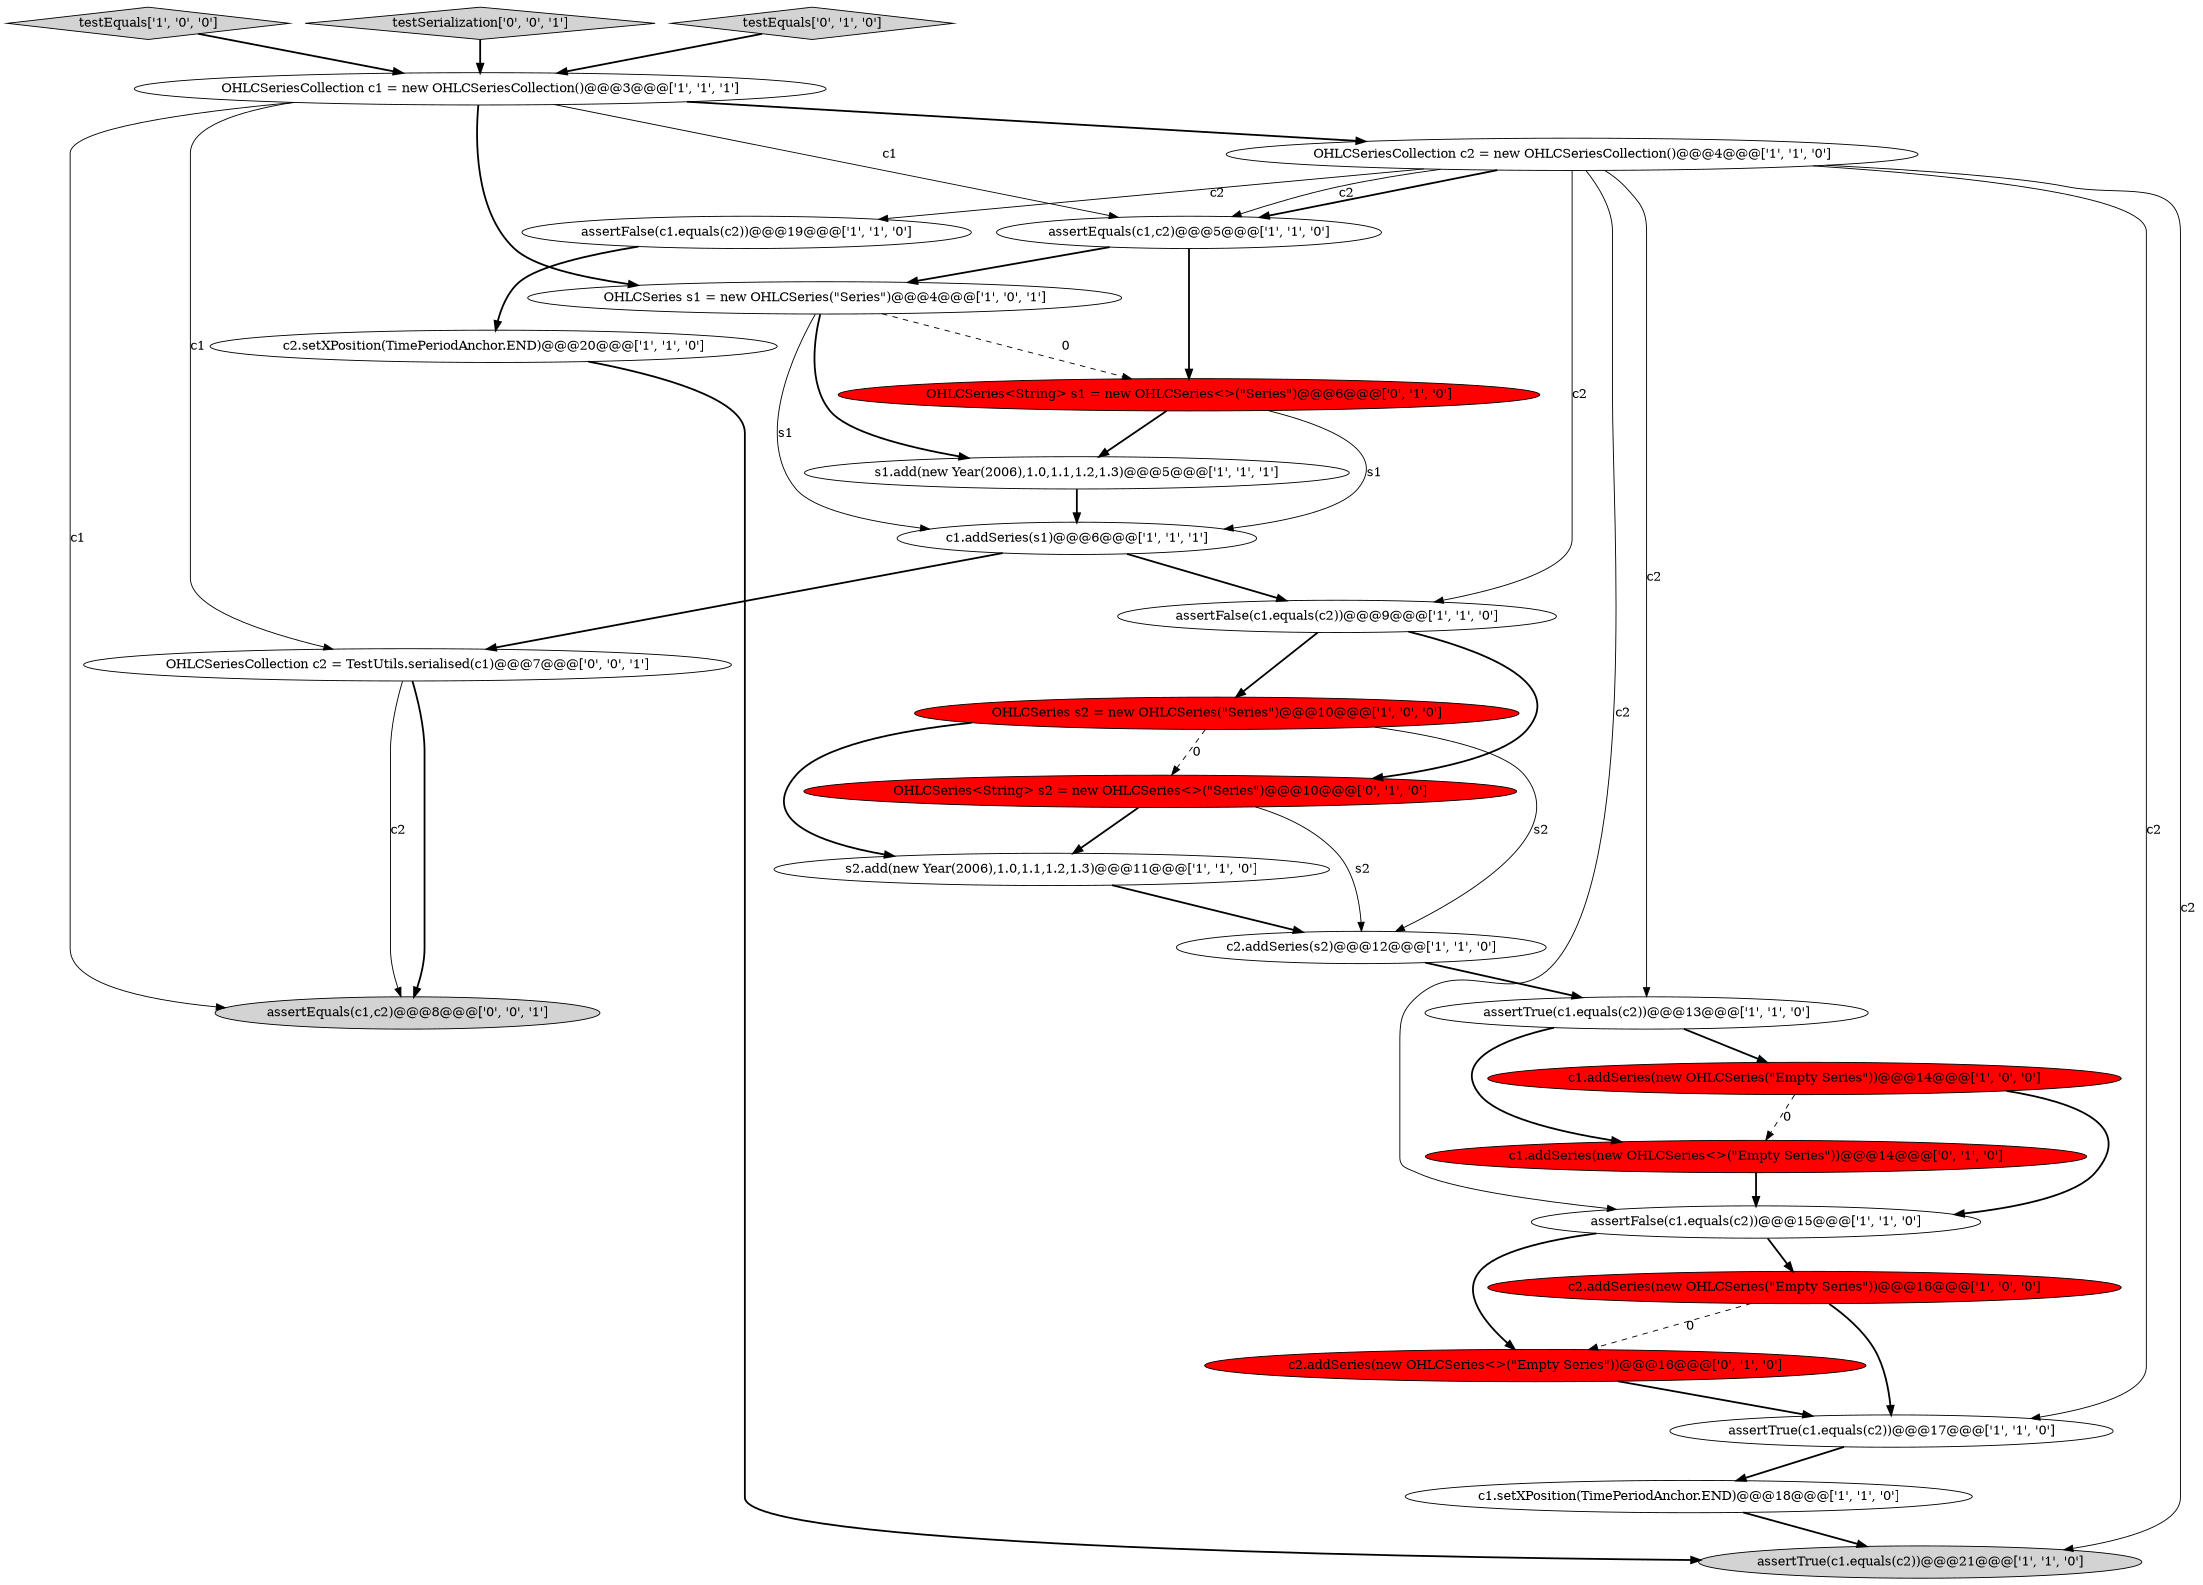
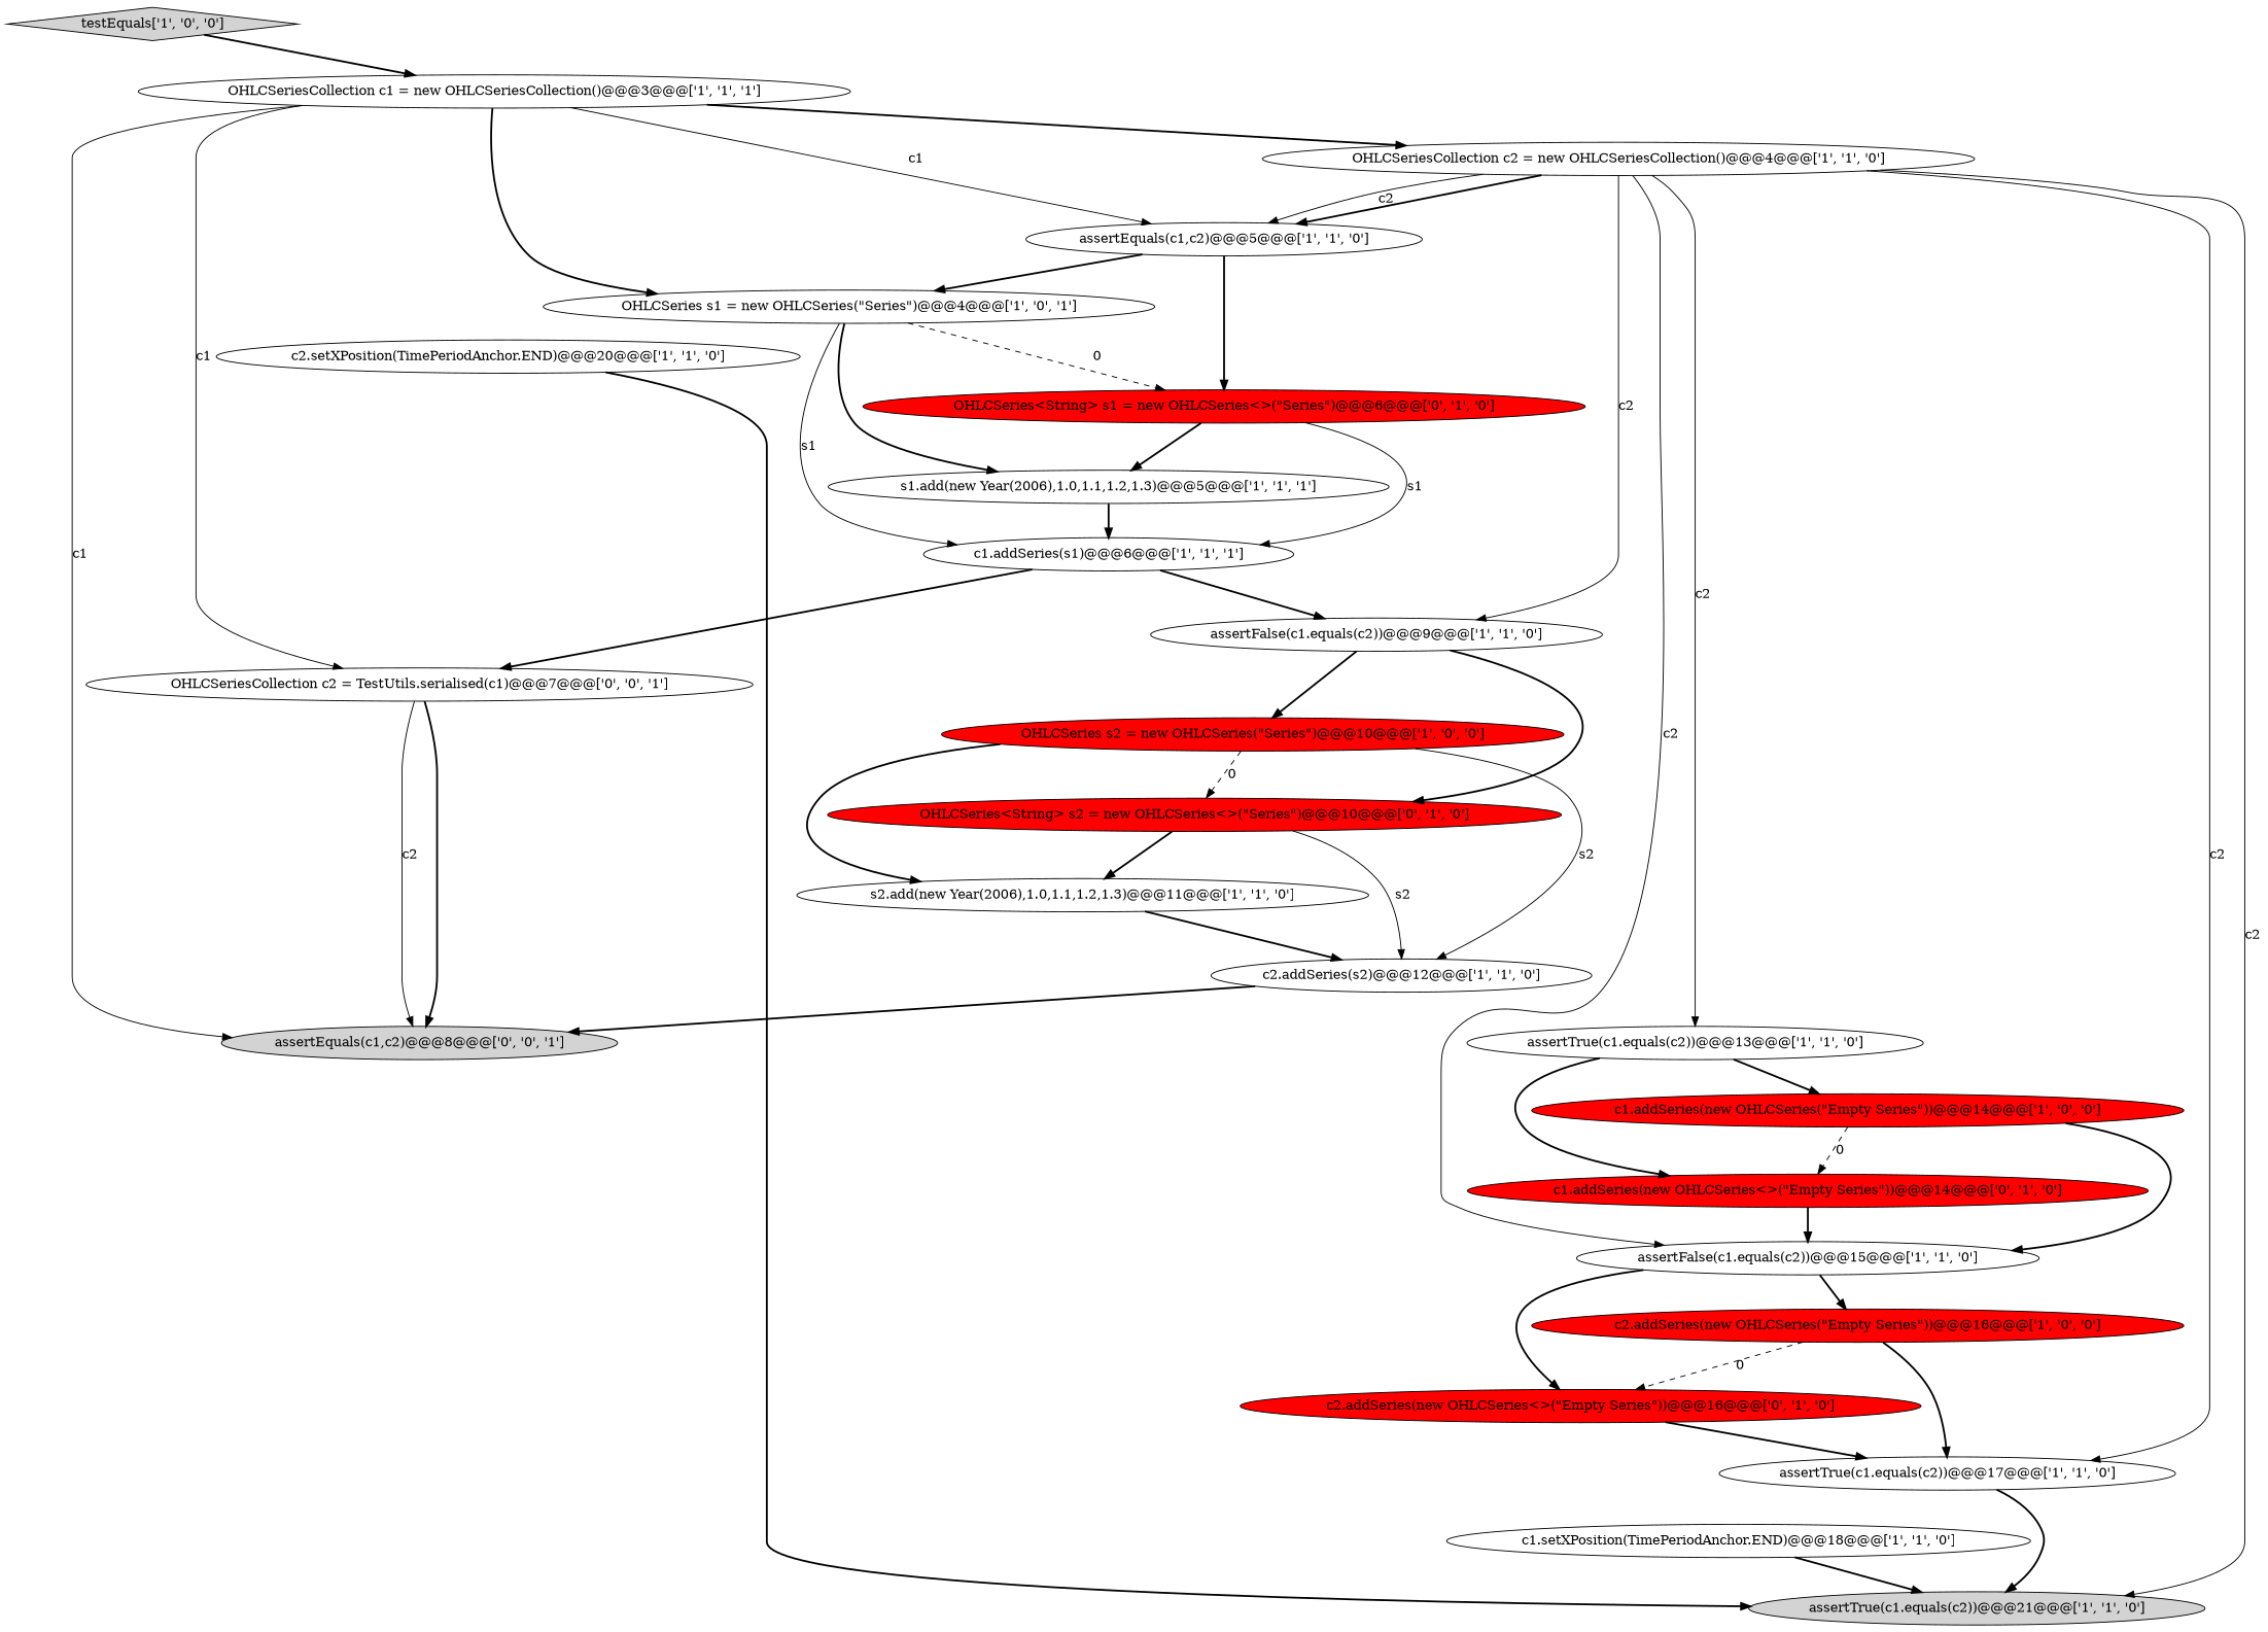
  digraph {
    node [fillcolor=white shape=ellipse style=filled]
    edge [style=bold]
    n1 [label="assertEquals(c1,c2)@@@5@@@['1', '1', '0']"]
    n2 [label="OHLCSeries s1 = new OHLCSeries(\"Series\")@@@4@@@['1', '0', '1']"]
    n3 [fillcolor=red label="OHLCSeries<String> s1 = new OHLCSeries<>(\"Series\")@@@6@@@['0', '1', '0']"]
    n4 [label="c1.addSeries(s1)@@@6@@@['1', '1', '1']"]
    n5 [label="s1.add(new Year(2006),1.0,1.1,1.2,1.3)@@@5@@@['1', '1', '1']"]
    n6 [fillcolor=red label="OHLCSeries<String> s2 = new OHLCSeries<>(\"Series\")@@@10@@@['0', '1', '0']"]
    n7 [label="s2.add(new Year(2006),1.0,1.1,1.2,1.3)@@@11@@@['1', '1', '0']"]
    n8 [label="c2.addSeries(s2)@@@12@@@['1', '1', '0']"]
    n9 [label="assertTrue(c1.equals(c2))@@@13@@@['1', '1', '0']"]
    n10 [fillcolor=red label="c2.addSeries(new OHLCSeries(\"Empty Series\"))@@@16@@@['1', '0', '0']"]
    n11 [fillcolor=red label="c2.addSeries(new OHLCSeries<>(\"Empty Series\"))@@@16@@@['0', '1', '0']"]
    n12 [label="assertTrue(c1.equals(c2))@@@17@@@['1', '1', '0']"]
    n13 [label="c1.setXPosition(TimePeriodAnchor.END)@@@18@@@['1', '1', '0']"]
    n14 [fillcolor=red label="c1.addSeries(new OHLCSeries<>(\"Empty Series\"))@@@14@@@['0', '1', '0']"]
    n15 [fillcolor=red label="c1.addSeries(new OHLCSeries(\"Empty Series\"))@@@14@@@['1', '0', '0']"]
    n16 [label="assertFalse(c1.equals(c2))@@@15@@@['1', '1', '0']"]
-   n17 [label="assertFalse(c1.equals(c2))@@@19@@@['1', '1', '0']"]
    n18 [label="c2.setXPosition(TimePeriodAnchor.END)@@@20@@@['1', '1', '0']"]
    n19 [fillcolor=lightgray label="assertTrue(c1.equals(c2))@@@21@@@['1', '1', '0']"]
    n20 [label="assertFalse(c1.equals(c2))@@@9@@@['1', '1', '0']"]
    n21 [label="OHLCSeriesCollection c2 = TestUtils.serialised(c1)@@@7@@@['0', '0', '1']"]
    n22 [fillcolor=red label="OHLCSeries s2 = new OHLCSeries(\"Series\")@@@10@@@['1', '0', '0']"]
    n23 [fillcolor=lightgray label="assertEquals(c1,c2)@@@8@@@['0', '0', '1']"]
    n24 [label="OHLCSeriesCollection c2 = new OHLCSeriesCollection()@@@4@@@['1', '1', '0']"]
    n25 [label="OHLCSeriesCollection c1 = new OHLCSeriesCollection()@@@3@@@['1', '1', '1']"]
    n26 [fillcolor=lightgray label="testEquals['1', '0', '0']" shape=diamond]
-   n27 [fillcolor=lightgray label="testSerialization['0', '0', '1']" shape=diamond]
-   n28 [fillcolor=lightgray label="testEquals['0', '1', '0']" shape=diamond]
    n1 -> n2
    n1 -> n3
    n2 -> n3 [label=0 style=dashed]
    n2 -> n4 [label=s1 style=solid]
    n2 -> n5
    n3 -> n4 [label=s1 style=solid]
    n3 -> n5
    n4 -> n20
    n4 -> n21
    n5 -> n4
    n6 -> n7
    n6 -> n8 [label=s2 style=solid]
    n7 -> n8
-   n8 -> n9
+   n8 -> n23
    n9 -> n14
    n9 -> n15
    n10 -> n11 [label=0 style=dashed]
    n10 -> n12
    n11 -> n12
-   n12 -> n13
+   n12 -> n19
    n13 -> n19
    n14 -> n16
    n15 -> n14 [label=0 style=dashed]
    n15 -> n16
    n16 -> n10
    n16 -> n11
-   n17 -> n18
    n18 -> n19
    n20 -> n6
    n20 -> n22
    n21 -> n23 [label=c2 style=solid]
    n21 -> n23
    n22 -> n6 [label=0 style=dashed]
    n22 -> n7
    n22 -> n8 [label=s2 style=solid]
    n24 -> n1
    n24 -> n1 [label=c2 style=solid]
    n24 -> n9 [label=c2 style=solid]
    n24 -> n12 [label=c2 style=solid]
    n24 -> n16 [label=c2 style=solid]
-   n24 -> n17 [label=c2 style=solid]
    n24 -> n19 [label=c2 style=solid]
    n24 -> n20 [label=c2 style=solid]
    n25 -> n1 [label=c1 style=solid]
    n25 -> n2
    n25 -> n21 [label=c1 style=solid]
    n25 -> n23 [label=c1 style=solid]
    n25 -> n24
    n26 -> n25
-   n27 -> n25
-   n28 -> n25
  }
